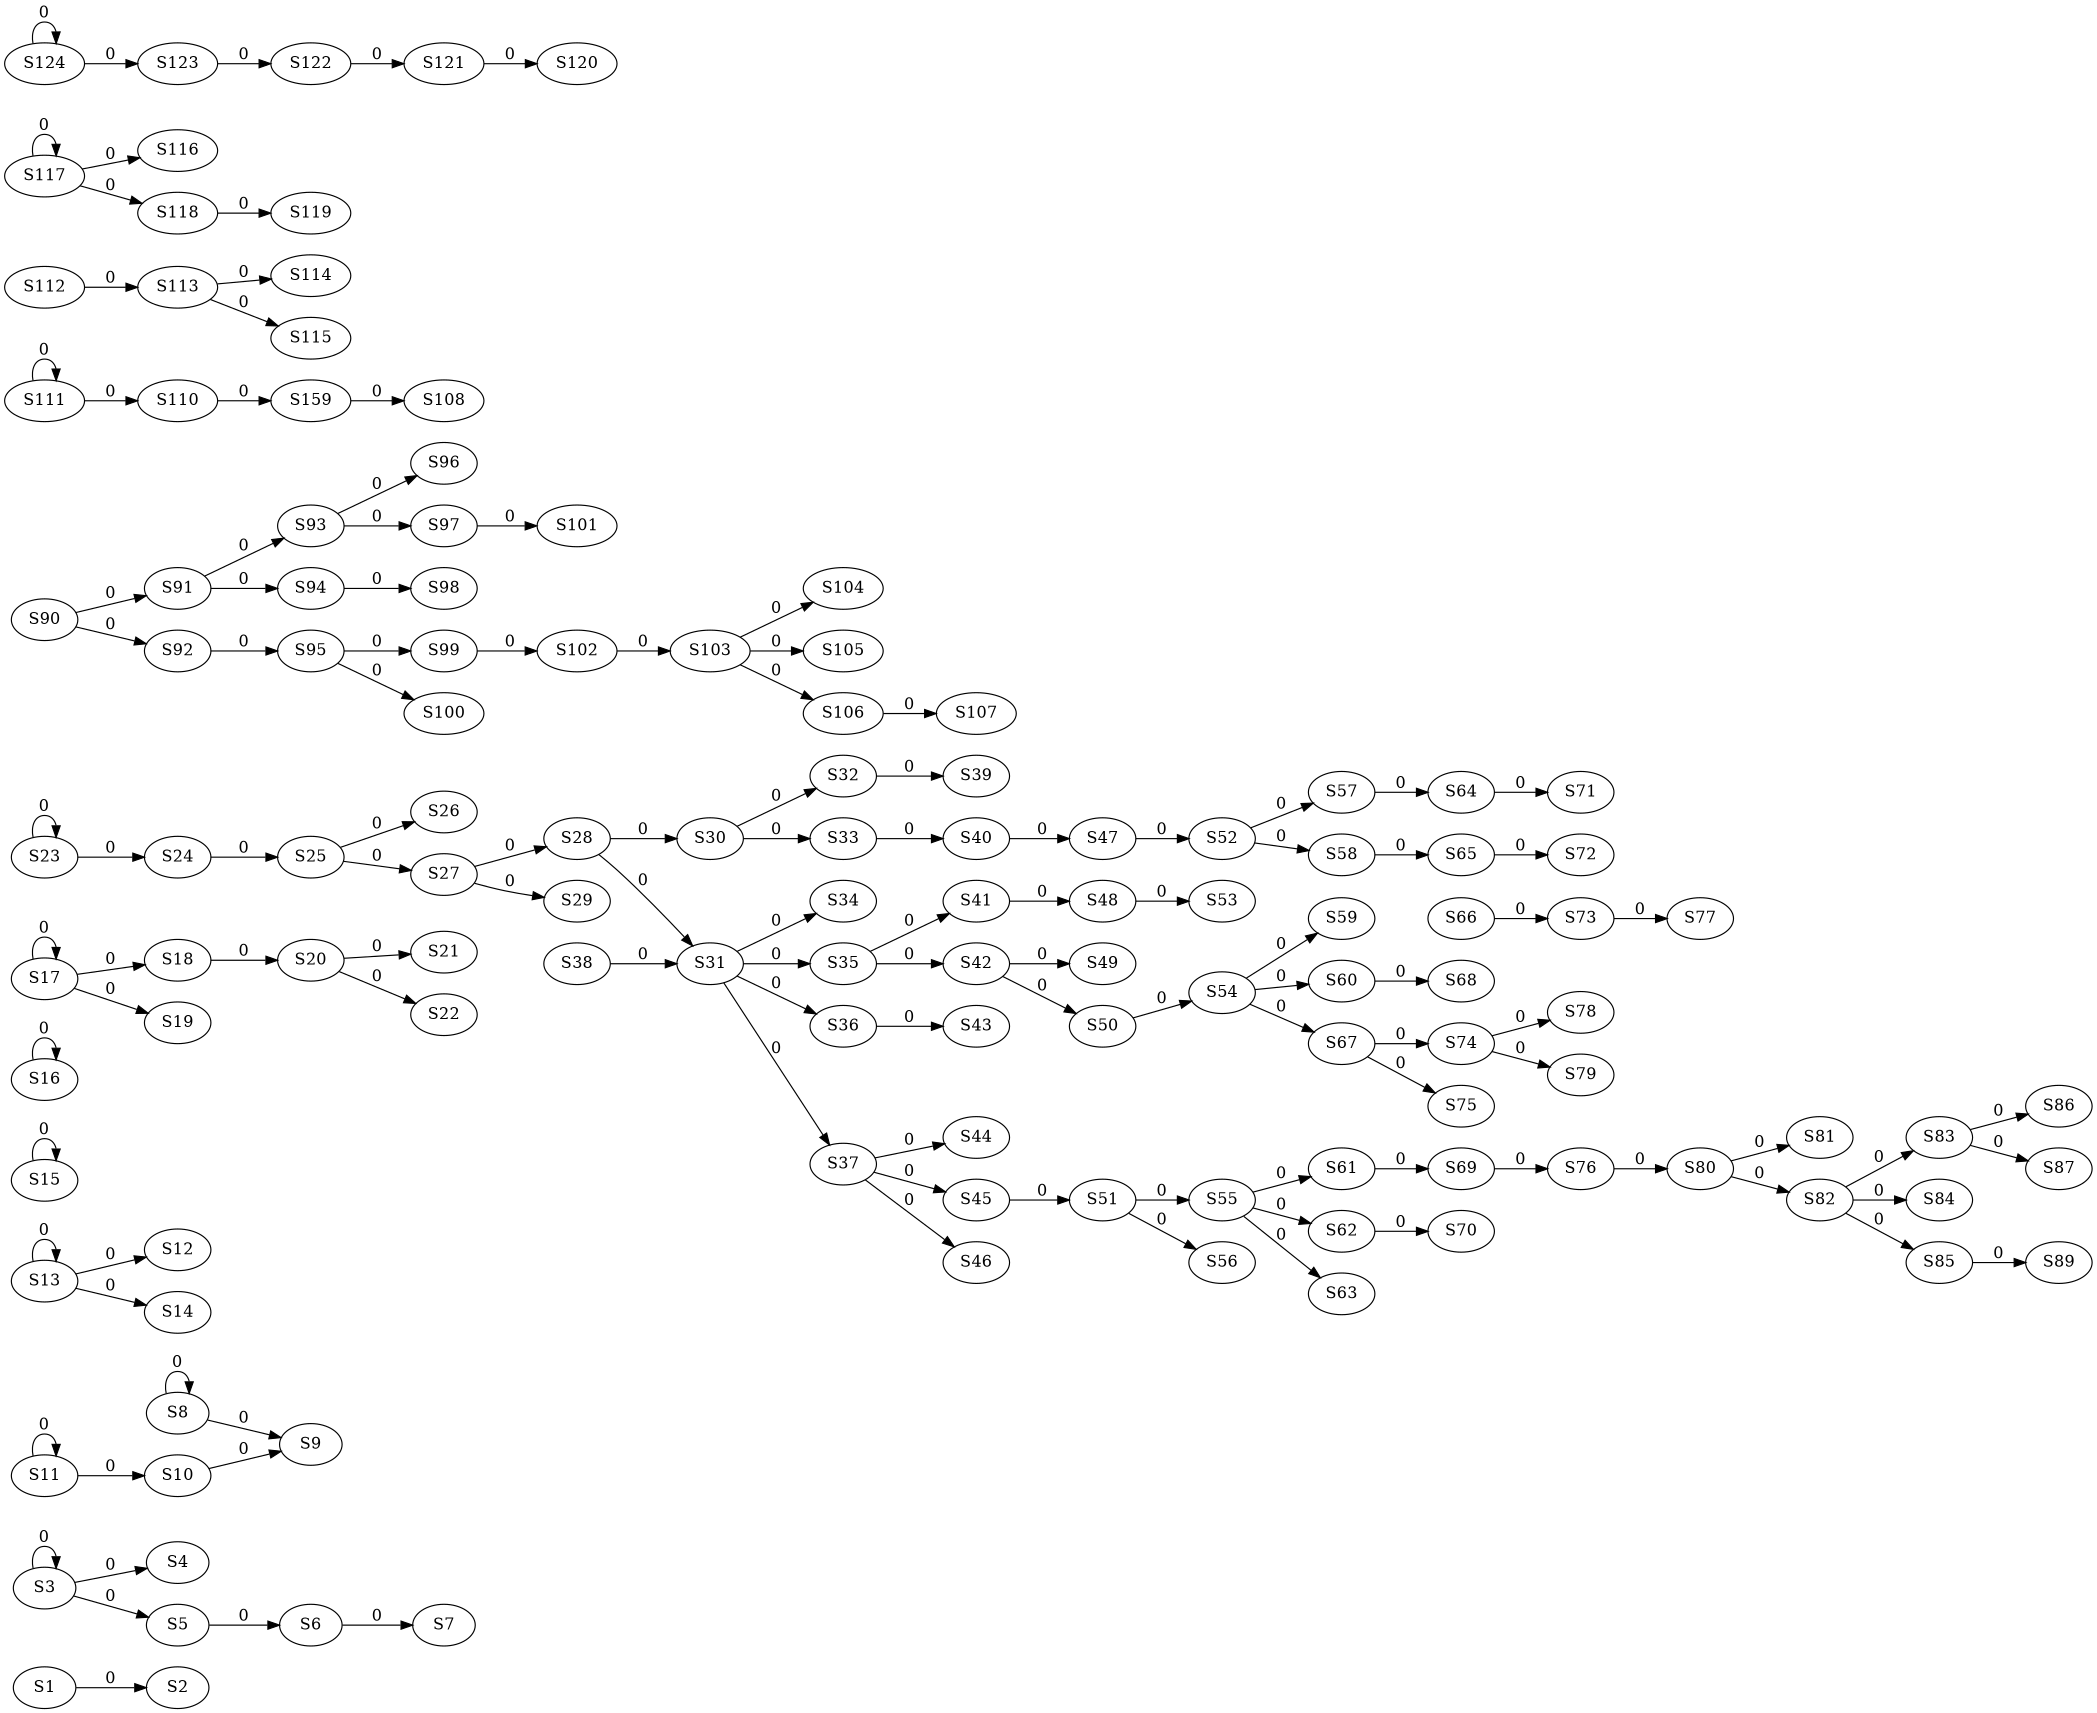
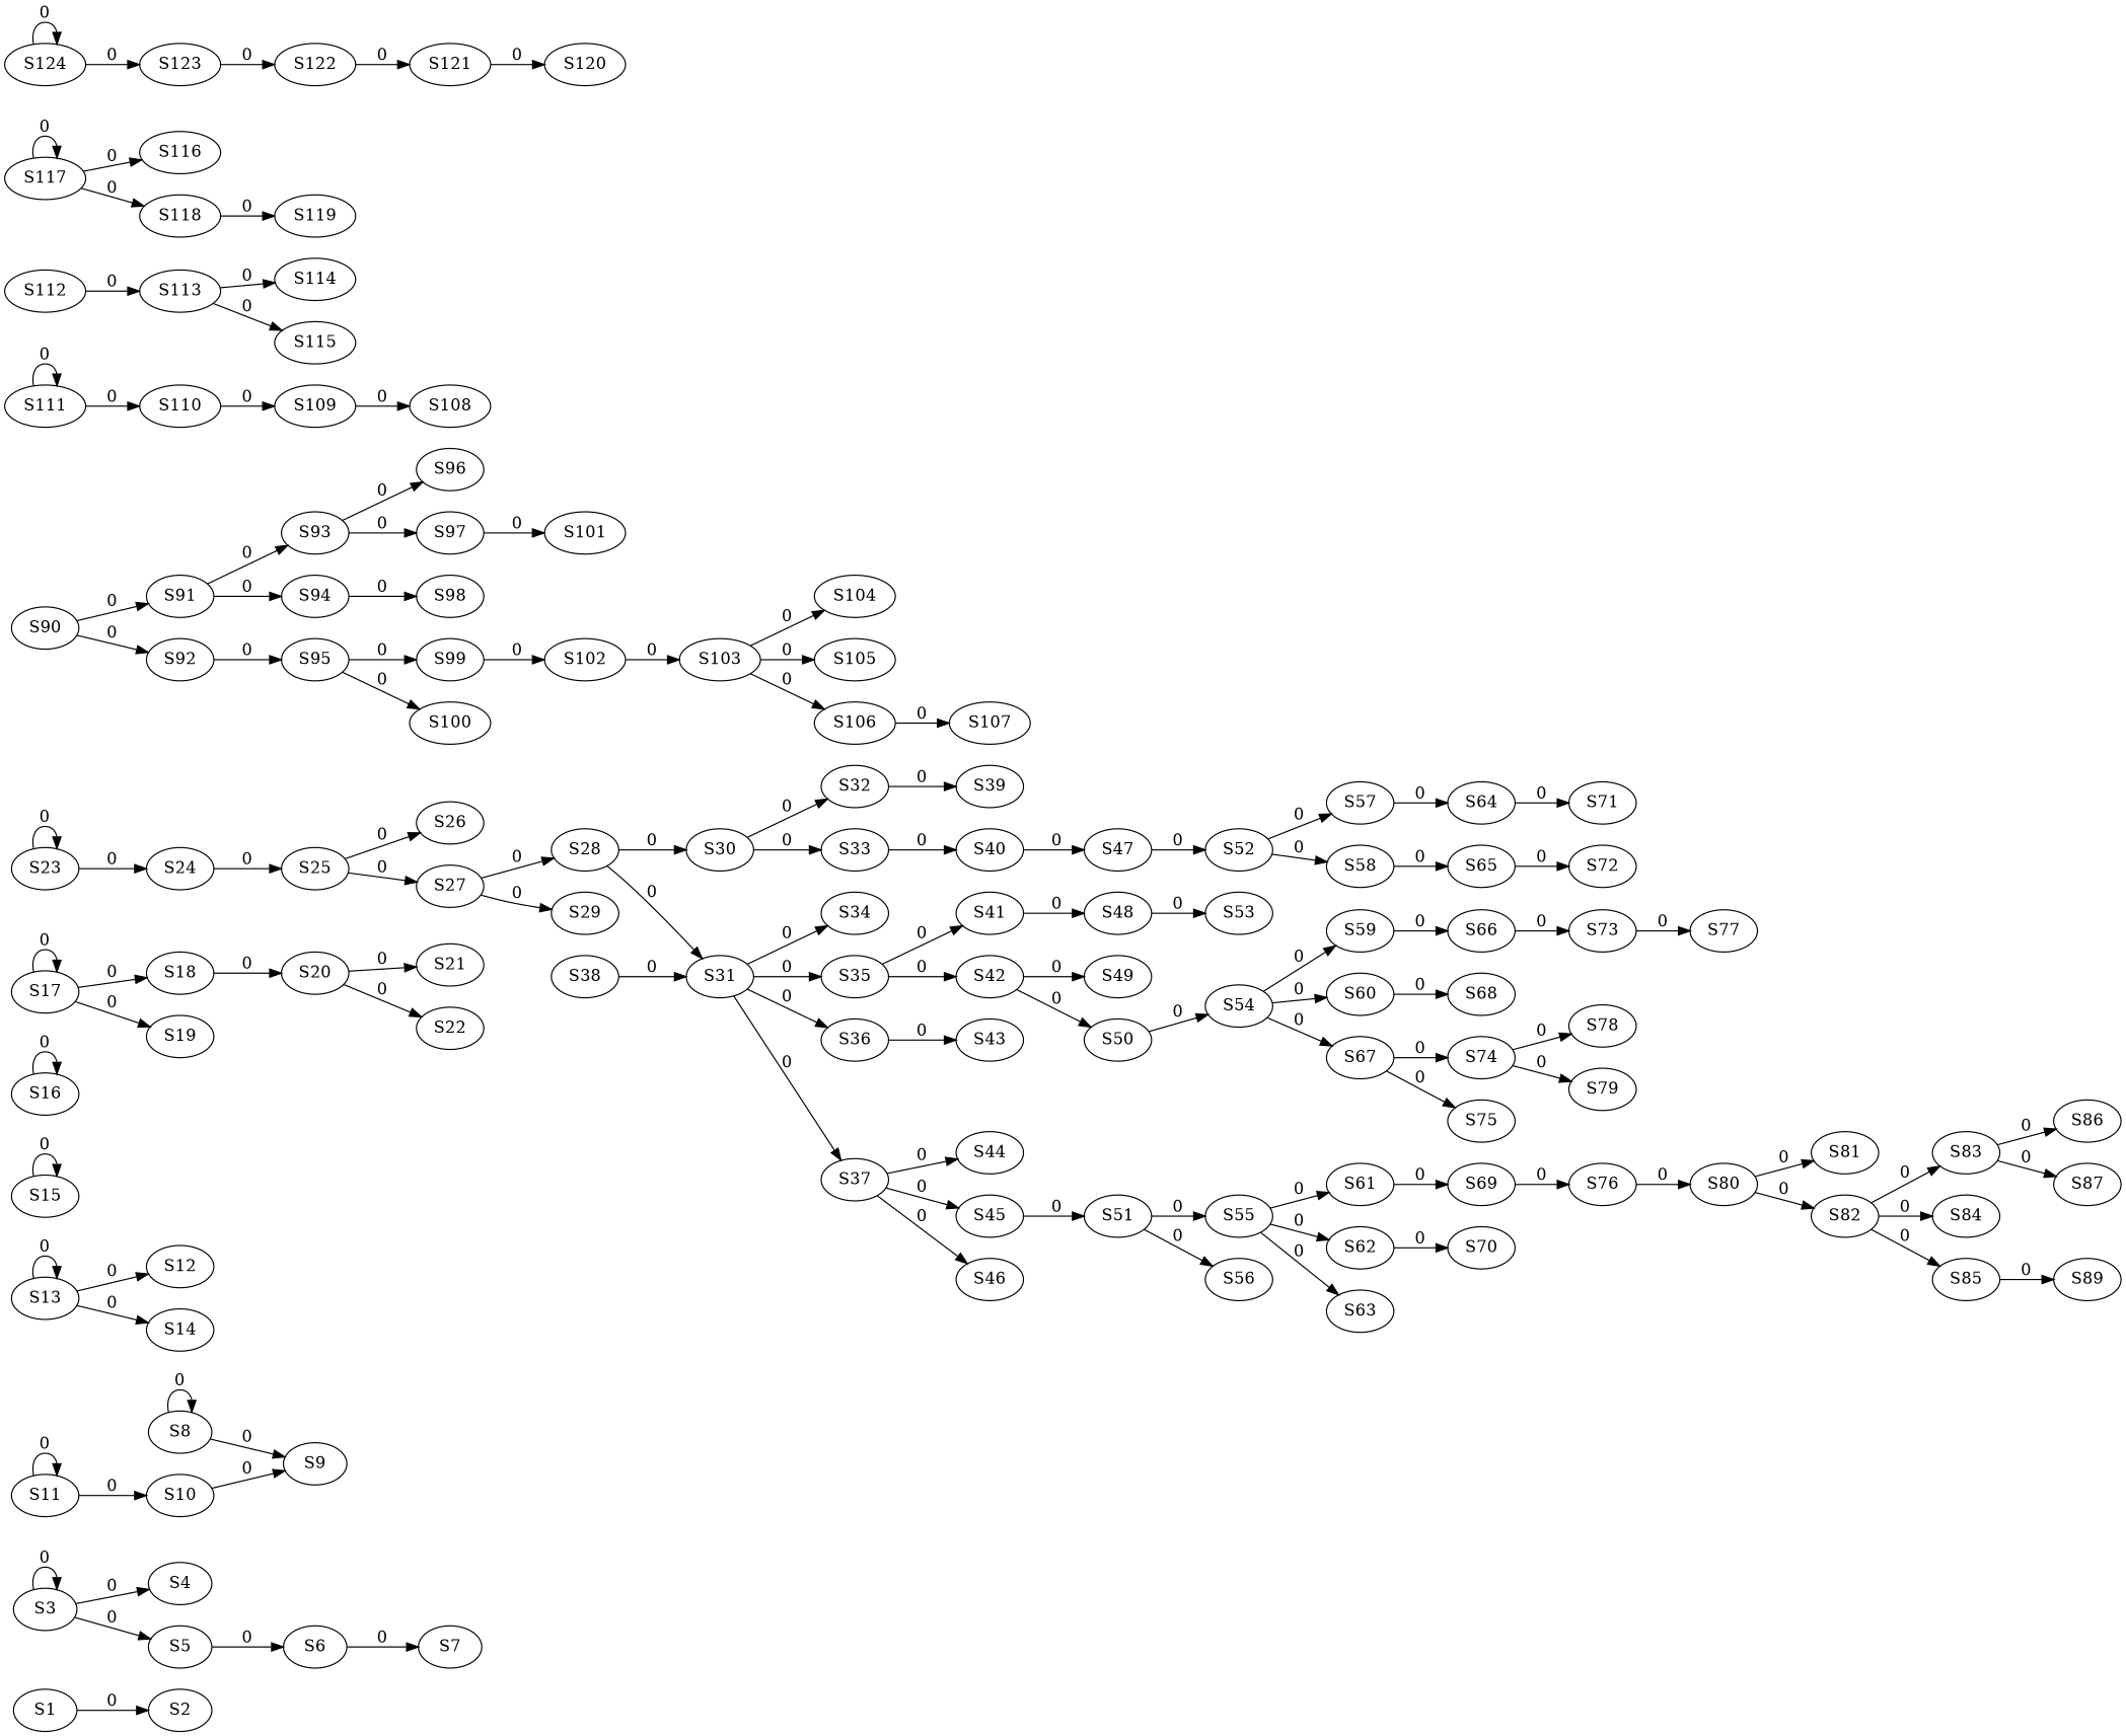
  strict digraph {
    rankdir=LR
    S1
    S2
    S3
    S4
    S5
    S6
    S7
    S8
    S9
    S10
    S11
    S13
    S12
    S14
    S15
    S16
    S17
    S18
    S19
    S20
    S21
    S22
    S23
    S24
    S25
    S26
    S27
    S28
    S29
    S30
    S31
    S32
    S33
    S34
    S35
    S36
    S37
    S39
    S40
    S41
    S42
    S43
    S44
    S45
    S46
    S38
    S47
    S48
    S49
    S50
    S51
    S52
    S53
    S54
    S55
    S56
    S57
    S58
    S59
    S60
    S67
    S61
    S62
    S63
    S64
    S65
    S66
    S68
    S69
    S70
    S71
    S72
    S73
    S74
    S75
    S76
    S77
    S78
    S79
    S80
    S81
    S82
    S83
    S84
    S85
    S86
    S87
    S89
    S90
    S91
    S92
    S93
    S94
    S95
    S96
    S97
    S98
    S99
    S100
    S101
    S102
    S103
    S104
    S105
    S106
    S107
-   S109 [label=S159]
+   S109
    S108
    S110
    S111
    S112
    S113
    S114
    S115
    S117
    S116
    S118
    S119
    S121
    S120
    S122
    S123
    S124
    S1 -> S2 [label=0]
    S3 -> S3 [label=0]
    S3 -> S4 [label=0]
    S3 -> S5 [label=0]
    S5 -> S6 [label=0]
    S6 -> S7 [label=0]
    S8 -> S8 [label=0]
    S8 -> S9 [label=0]
    S10 -> S9 [label=0]
    S11 -> S10 [label=0]
    S11 -> S11 [label=0]
    S13 -> S13 [label=0]
    S13 -> S12 [label=0]
    S13 -> S14 [label=0]
    S15 -> S15 [label=0]
    S16 -> S16 [label=0]
    S17 -> S17 [label=0]
    S17 -> S18 [label=0]
    S17 -> S19 [label=0]
    S18 -> S20 [label=0]
    S20 -> S21 [label=0]
    S20 -> S22 [label=0]
    S23 -> S23 [label=0]
    S23 -> S24 [label=0]
    S24 -> S25 [label=0]
    S25 -> S26 [label=0]
    S25 -> S27 [label=0]
    S27 -> S28 [label=0]
    S27 -> S29 [label=0]
    S28 -> S30 [label=0]
    S28 -> S31 [label=0]
    S30 -> S32 [label=0]
    S30 -> S33 [label=0]
    S31 -> S34 [label=0]
    S31 -> S35 [label=0]
    S31 -> S36 [label=0]
    S31 -> S37 [label=0]
    S32 -> S39 [label=0]
    S33 -> S40 [label=0]
    S35 -> S41 [label=0]
    S35 -> S42 [label=0]
    S36 -> S43 [label=0]
    S37 -> S44 [label=0]
    S37 -> S45 [label=0]
    S37 -> S46 [label=0]
    S40 -> S47 [label=0]
    S41 -> S48 [label=0]
    S42 -> S49 [label=0]
    S42 -> S50 [label=0]
    S45 -> S51 [label=0]
    S38 -> S31 [label=0]
    S47 -> S52 [label=0]
    S48 -> S53 [label=0]
    S50 -> S54 [label=0]
    S51 -> S55 [label=0]
    S51 -> S56 [label=0]
    S52 -> S57 [label=0]
    S52 -> S58 [label=0]
    S54 -> S59 [label=0]
    S54 -> S60 [label=0]
    S54 -> S67 [label=0]
    S55 -> S61 [label=0]
    S55 -> S62 [label=0]
    S55 -> S63 [label=0]
    S57 -> S64 [label=0]
    S58 -> S65 [label=0]
+   S59 -> S66 [label=0]
    S60 -> S68 [label=0]
    S67 -> S74 [label=0]
    S67 -> S75 [label=0]
    S61 -> S69 [label=0]
    S62 -> S70 [label=0]
    S64 -> S71 [label=0]
    S65 -> S72 [label=0]
    S66 -> S73 [label=0]
    S69 -> S76 [label=0]
    S73 -> S77 [label=0]
    S74 -> S78 [label=0]
    S74 -> S79 [label=0]
    S76 -> S80 [label=0]
    S80 -> S81 [label=0]
    S80 -> S82 [label=0]
    S82 -> S83 [label=0]
    S82 -> S84 [label=0]
    S82 -> S85 [label=0]
    S83 -> S86 [label=0]
    S83 -> S87 [label=0]
    S85 -> S89 [label=0]
    S90 -> S91 [label=0]
    S90 -> S92 [label=0]
    S91 -> S93 [label=0]
    S91 -> S94 [label=0]
    S92 -> S95 [label=0]
    S93 -> S96 [label=0]
    S93 -> S97 [label=0]
    S94 -> S98 [label=0]
    S95 -> S99 [label=0]
    S95 -> S100 [label=0]
    S97 -> S101 [label=0]
    S99 -> S102 [label=0]
    S102 -> S103 [label=0]
    S103 -> S104 [label=0]
    S103 -> S105 [label=0]
    S103 -> S106 [label=0]
    S106 -> S107 [label=0]
    S109 -> S108 [label=0]
    S110 -> S109 [label=0]
    S111 -> S110 [label=0]
    S111 -> S111 [label=0]
    S112 -> S113 [label=0]
    S113 -> S114 [label=0]
    S113 -> S115 [label=0]
    S117 -> S117 [label=0]
    S117 -> S116 [label=0]
    S117 -> S118 [label=0]
    S118 -> S119 [label=0]
    S121 -> S120 [label=0]
    S122 -> S121 [label=0]
    S123 -> S122 [label=0]
    S124 -> S123 [label=0]
    S124 -> S124 [label=0]
  }
